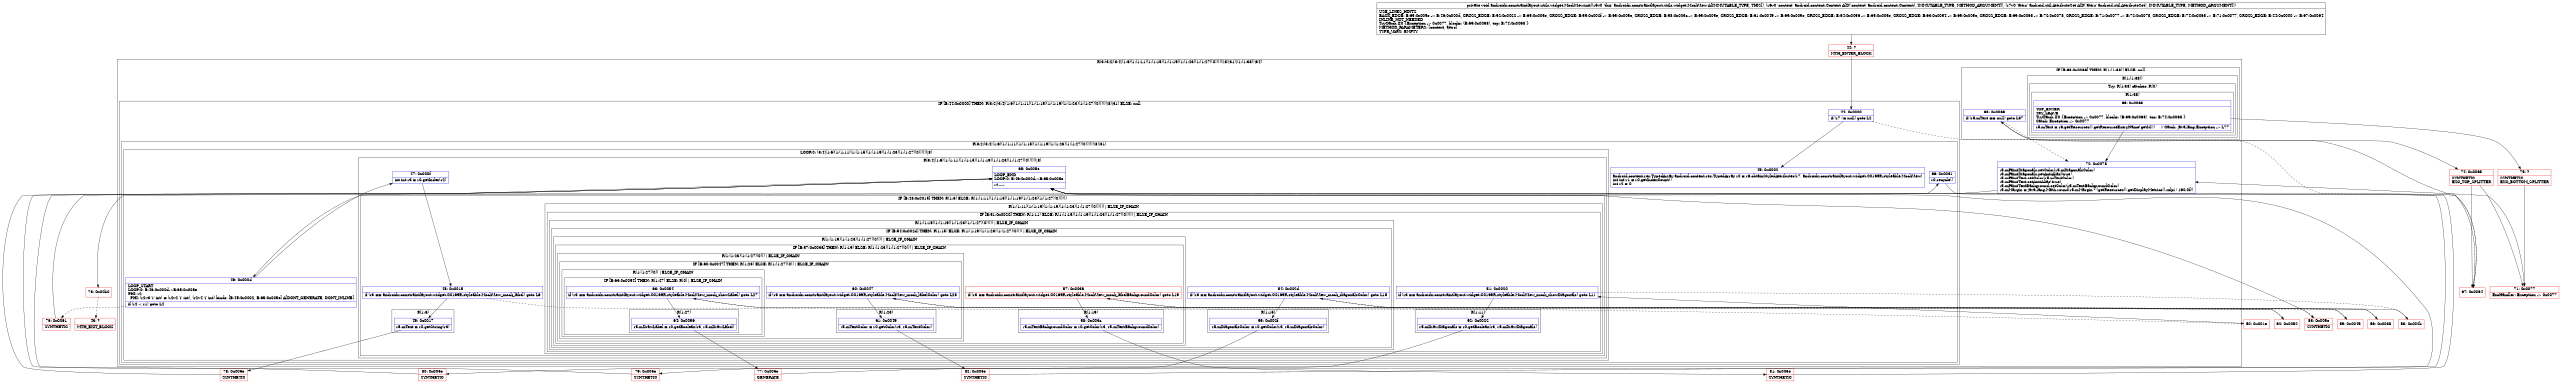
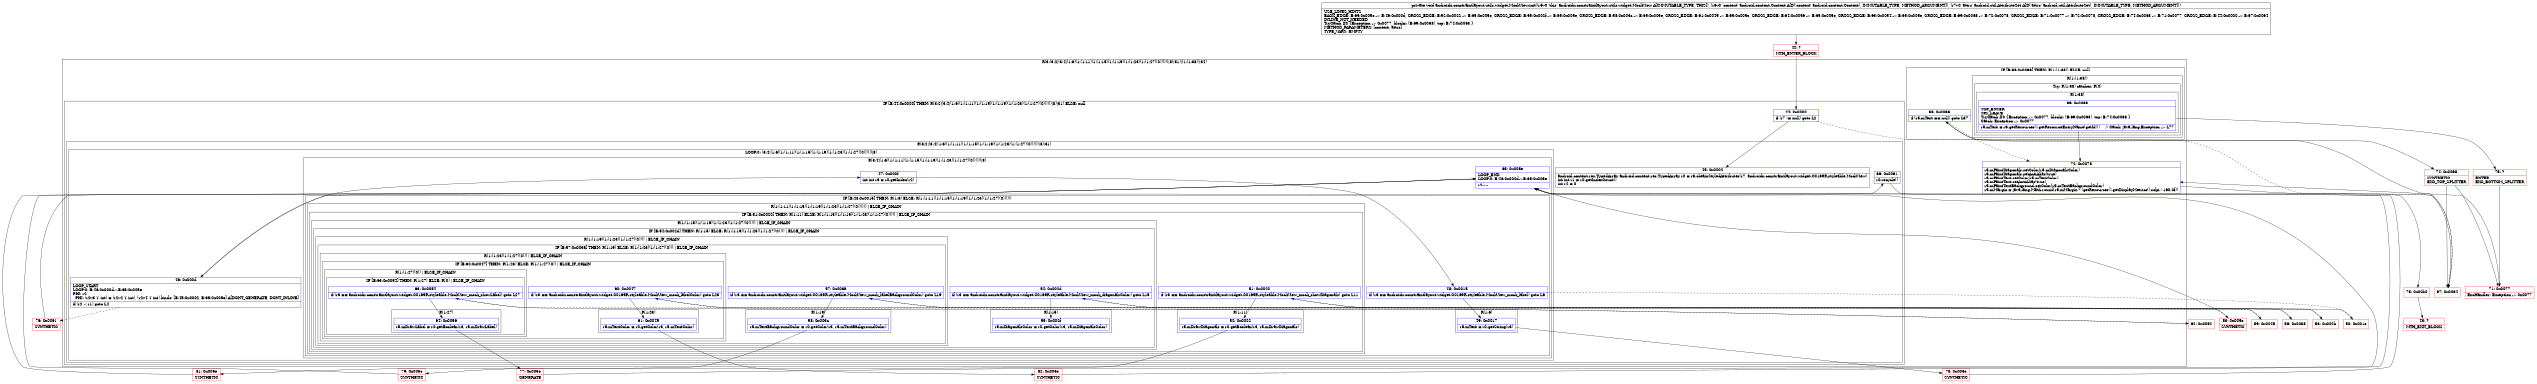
  digraph {
    node [color=blue shape=record]
    n1 [label="{49\:\ 0x0017|r5.mText = r0.getString(r3)\l}"]
    n2 [label="{52\:\ 0x0022|r5.mDrawDiagonals = r0.getBoolean(r3, r5.mDrawDiagonals)\l}"]
    n3 [label="{55\:\ 0x002f|r5.mDiagonalsColor = r0.getColor(r3, r5.mDiagonalsColor)\l}"]
    n4 [label="{58\:\ 0x003c|r5.mTextBackgroundColor = r0.getColor(r3, r5.mTextBackgroundColor)\l}"]
    n5 [label="{61\:\ 0x0049|r5.mTextColor = r0.getColor(r3, r5.mTextColor)\l}"]
    n6 [label="{64\:\ 0x0056|r5.mDrawLabel = r0.getBoolean(r3, r5.mDrawLabel)\l}"]
    n7 [label="{63\:\ 0x0054|if (r3 == androidx.constraintlayout.widget.C0169R.styleable.MockView_mock_showLabel) goto L27\l}"]
    n8 [label="{60\:\ 0x0047|if (r3 == androidx.constraintlayout.widget.C0169R.styleable.MockView_mock_labelColor) goto L23\l}"]
-   n9 [color=red label="{57\:\ 0x003a|if (r3 == androidx.constraintlayout.widget.C0169R.styleable.MockView_mock_labelBackgroundColor) goto L19\l}"]
+   n9 [label="{57\:\ 0x003a|if (r3 == androidx.constraintlayout.widget.C0169R.styleable.MockView_mock_labelBackgroundColor) goto L19\l}"]
    n10 [label="{54\:\ 0x002d|if (r3 == androidx.constraintlayout.widget.C0169R.styleable.MockView_mock_diagonalsColor) goto L15\l}"]
    n11 [label="{51\:\ 0x0020|if (r3 == androidx.constraintlayout.widget.C0169R.styleable.MockView_mock_showDiagonals) goto L11\l}"]
    n12 [label="{48\:\ 0x0015|if (r3 == androidx.constraintlayout.widget.C0169R.styleable.MockView_mock_label) goto L6\l}"]
    n13 [label="{47\:\ 0x000f|int int r3 = r0.getIndex(r2)\l}"]
    n14 [label="{65\:\ 0x005e|LOOP_END\lLOOP:0: B:46:0x000d\-\>B:65:0x005e\l|r2++\l}"]
    n15 [label="{46\:\ 0x000d|LOOP_START\lLOOP:0: B:46:0x000d\-\>B:65:0x005e\lPHI: r2 \l  PHI: (r2v3 'i' int) = (r2v2 'i' int), (r2v4 'i' int) binds: [B:45:0x0002, B:65:0x005e] A[DONT_GENERATE, DONT_INLINE]\l|if (r2 \< r1) goto L4\l}"]
    n16 [label="{45\:\ 0x0002|android.content.res.TypedArray android.content.res.TypedArray r0 = r6.obtainStyledAttributes(r7, androidx.constraintlayout.widget.C0169R.styleable.MockView)\lint int r1 = r0.getIndexCount()\lint r2 = 0\l}"]
    n17 [label="{66\:\ 0x0061|r0.recycle()\l}"]
    n18 [label="{44\:\ 0x0000|if (r7 != null) goto L2\l}"]
    n19 [label="{69\:\ 0x0068|TOP_ENTER\lTRY_LEAVE\lTryCatch #0 \{Exception \-\> 0x0077, blocks: (B:69:0x0068), top: B:74:0x0068 \}\lCatch: Exception \-\> 0x0077\l|r5.mText = r6.getResources().getResourceEntryName(getId())     \/\/ Catch: java.lang.Exception \-\> L77\l}"]
    n20 [label="{68\:\ 0x0066|if (r5.mText == null) goto L37\l}"]
    n21 [label="{72\:\ 0x0078|r5.mPaintDiagonals.setColor(r5.mDiagonalsColor)\lr5.mPaintDiagonals.setAntiAlias(true)\lr5.mPaintText.setColor(r5.mTextColor)\lr5.mPaintText.setAntiAlias(true)\lr5.mPaintTextBackground.setColor(r5.mTextBackgroundColor)\lr5.mMargin = java.lang.Math.round(r5.mMargin * (getResources().getDisplayMetrics().xdpi \/ 160.0f))\l}"]
    n22 [color=red label="{78\:\ 0x005e|SYNTHETIC\l}"]
    n23 [color=red label="{79\:\ 0x005e|SYNTHETIC\l}"]
-   n24 [color=red label="{80\:\ 0x005e|SYNTHETIC\l}"]
    n25 [color=red label="{81\:\ 0x005e|SYNTHETIC\l}"]
    n26 [color=red label="{82\:\ 0x005e|SYNTHETIC\l}"]
    n27 [color=red label="{77\:\ 0x005e|GENERATE\l}"]
    n28 [color=red label="{83\:\ 0x005e|SYNTHETIC\l}"]
    n29 [color=red label="{62\:\ 0x0052}"]
    n30 [color=red label="{59\:\ 0x0045}"]
    n31 [color=red label="{56\:\ 0x0038}"]
    n32 [color=red label="{53\:\ 0x002b}"]
    n33 [color=red label="{50\:\ 0x001e}"]
    n34 [color=red label="{76\:\ 0x0061|SYNTHETIC\l}"]
    n35 [color=red label="{67\:\ 0x0064}"]
-   n36 [color=red label="{75\:\ ?|SYNTHETIC\lEXC_BOTTOM_SPLITTER\l}"]
+   n36 [color=red label="{75\:\ ?|ENTER\lEXC_BOTTOM_SPLITTER\l}"]
    n37 [color=red label="{74\:\ 0x0068|SYNTHETIC\lEXC_TOP_SPLITTER\l}"]
    n38 [color=red label="{73\:\ 0x00b0}"]
    n39 [color=red label="{71\:\ 0x0077|ExcHandler: Exception \-\> 0x0077\l}"]
    n40 [color=red label="{43\:\ ?|MTH_EXIT_BLOCK\l}"]
    n41 [color=red label="{42\:\ ?|MTH_ENTER_BLOCK\l}"]
    n42 [label="{private void androidx.constraintlayout.utils.widget.MockView.init((r5v0 'this' androidx.constraintlayout.utils.widget.MockView A[IMMUTABLE_TYPE, THIS]), (r6v0 'context' android.content.Context A[D('context' android.content.Context), IMMUTABLE_TYPE, METHOD_ARGUMENT]), (r7v0 'attrs' android.util.AttributeSet A[D('attrs' android.util.AttributeSet), IMMUTABLE_TYPE, METHOD_ARGUMENT]))  | USE_LINES_HINTS\lBACK_EDGE: B:65:0x005e \-\> B:46:0x000d, CROSS_EDGE: B:52:0x0022 \-\> B:65:0x005e, CROSS_EDGE: B:55:0x002f \-\> B:65:0x005e, CROSS_EDGE: B:58:0x003c \-\> B:65:0x005e, CROSS_EDGE: B:61:0x0049 \-\> B:65:0x005e, CROSS_EDGE: B:64:0x0056 \-\> B:65:0x005e, CROSS_EDGE: B:63:0x0054 \-\> B:65:0x005e, CROSS_EDGE: B:69:0x0068 \-\> B:72:0x0078, CROSS_EDGE: B:71:0x0077 \-\> B:72:0x0078, CROSS_EDGE: B:74:0x0068 \-\> B:71:0x0077, CROSS_EDGE: B:44:0x0000 \-\> B:67:0x0064\lINLINE_NOT_NEEDED\lTryCatch #0 \{Exception \-\> 0x0077, blocks: (B:69:0x0068), top: B:74:0x0068 \}\lMETHOD_PARAMETERS: [context, attrs]\lTYPE_VARS: EMPTY\l}" color=""]
    subgraph cluster_1 {
      label="R(3:(3:2|(3:4|(1:6)(1:(1:11)(1:(1:15)(1:(1:19)(1:(1:23)(1:(1:27)(0))))))|8)|31)|(1:(1:38))|34)"
      n21
      subgraph cluster_2 {
        label="IF [B:44:0x0000] THEN: R(3:2|(3:4|(1:6)(1:(1:11)(1:(1:15)(1:(1:19)(1:(1:23)(1:(1:27)(0))))))|8)|31) ELSE: null"
        n18
        subgraph cluster_3 {
          label="R(3:2|(3:4|(1:6)(1:(1:11)(1:(1:15)(1:(1:19)(1:(1:23)(1:(1:27)(0))))))|8)|31)"
          n16
          n17
          subgraph cluster_4 {
            label="LOOP:0: (3:4|(1:6)(1:(1:11)(1:(1:15)(1:(1:19)(1:(1:23)(1:(1:27)(0))))))|8)"
            n15
            subgraph cluster_5 {
              label="R(3:4|(1:6)(1:(1:11)(1:(1:15)(1:(1:19)(1:(1:23)(1:(1:27)(0))))))|8)"
              n13
              n14
              subgraph cluster_6 {
                label="IF [B:48:0x0015] THEN: R(1:6) ELSE: R(1:(1:11)(1:(1:15)(1:(1:19)(1:(1:23)(1:(1:27)(0))))))"
                n12
                subgraph cluster_7 {
                  label="R(1:6)"
                  n1
                }
                subgraph cluster_8 {
                  label="R(1:(1:11)(1:(1:15)(1:(1:19)(1:(1:23)(1:(1:27)(0)))))) | ELSE_IF_CHAIN\l"
                  subgraph cluster_9 {
                    label="IF [B:51:0x0020] THEN: R(1:11) ELSE: R(1:(1:15)(1:(1:19)(1:(1:23)(1:(1:27)(0))))) | ELSE_IF_CHAIN\l"
                    n11
                    subgraph cluster_10 {
                      label="R(1:11)"
                      n2
                    }
                    subgraph cluster_11 {
                      label="R(1:(1:15)(1:(1:19)(1:(1:23)(1:(1:27)(0))))) | ELSE_IF_CHAIN\l"
                      subgraph cluster_12 {
                        label="IF [B:54:0x002d] THEN: R(1:15) ELSE: R(1:(1:19)(1:(1:23)(1:(1:27)(0)))) | ELSE_IF_CHAIN\l"
                        n10
                        subgraph cluster_13 {
                          label="R(1:15)"
                          n3
                        }
                        subgraph cluster_14 {
                          label="R(1:(1:19)(1:(1:23)(1:(1:27)(0)))) | ELSE_IF_CHAIN\l"
                          subgraph cluster_15 {
                            label="IF [B:57:0x003a] THEN: R(1:19) ELSE: R(1:(1:23)(1:(1:27)(0))) | ELSE_IF_CHAIN\l"
                            n9
                            subgraph cluster_16 {
                              label="R(1:19)"
                              n4
                            }
                            subgraph cluster_17 {
                              label="R(1:(1:23)(1:(1:27)(0))) | ELSE_IF_CHAIN\l"
                              subgraph cluster_18 {
                                label="IF [B:60:0x0047] THEN: R(1:23) ELSE: R(1:(1:27)(0)) | ELSE_IF_CHAIN\l"
                                n8
                                subgraph cluster_19 {
                                  label="R(1:23)"
                                  n5
                                }
                                subgraph cluster_20 {
                                  label="R(1:(1:27)(0)) | ELSE_IF_CHAIN\l"
                                  subgraph cluster_21 {
                                    label="IF [B:63:0x0054] THEN: R(1:27) ELSE: R(0) | ELSE_IF_CHAIN\l"
                                    n7
                                    subgraph cluster_22 {
                                      label="R(1:27)"
                                      n6
                                    }
                                    subgraph cluster_23 {
                                      label="R(0)"
                                    }
                                  }
                                }
                              }
                            }
                          }
                        }
                      }
                    }
                  }
                }
              }
            }
          }
        }
      }
      subgraph cluster_24 {
        label="IF [B:68:0x0066] THEN: R(1:(1:38)) ELSE: null"
        n20
        subgraph cluster_25 {
          label="R(1:(1:38))"
          subgraph cluster_26 {
            label="Try: R(1:38) catches: R(0)"
            subgraph cluster_27 {
              label="R(0) | ExcHandler: Exception \-\> 0x0077\l"
            }
            subgraph cluster_28 {
              label="R(1:38)"
              n19
            }
          }
        }
      }
    }
    subgraph cluster_29 {
      label="R(0) | ExcHandler: Exception \-\> 0x0077\l"
    }
    n1 -> n22
    n2 -> n23
-   n3 -> n24
    n4 -> n25
    n5 -> n26
    n6 -> n27
    n7 -> n6
    n7 -> n28 [style=dashed]
    n8 -> n5
    n8 -> n29 [style=dashed]
    n9 -> n4
    n9 -> n30 [style=dashed]
    n10 -> n3
    n10 -> n31 [style=dashed]
    n11 -> n2
    n11 -> n32 [style=dashed]
    n12 -> n1
    n12 -> n33 [style=dashed]
    n13 -> n12
    n14 -> n15
    n15 -> n13
    n15 -> n34 [style=dashed]
    n17 -> n35
    n18 -> n16
    n18 -> n35 [style=dashed]
    n19 -> n21
    n19 -> n36
    n20 -> n21 [style=dashed]
    n20 -> n37
    n21 -> n38
    n22 -> n14
    n23 -> n14
-   n24 -> n14
    n25 -> n14
    n26 -> n14
    n27 -> n14
    n28 -> n14
    n29 -> n7
    n30 -> n8
    n31 -> n9
    n32 -> n10
    n33 -> n11
    n34 -> n17
    n35 -> n20
    n36 -> n39
    n37 -> n35
    n37 -> n39
-   n38 -> n40 [style=dashed]
+   n38 -> n40
    n39 -> n21
    n41 -> n18
    n42 -> n41
  }
